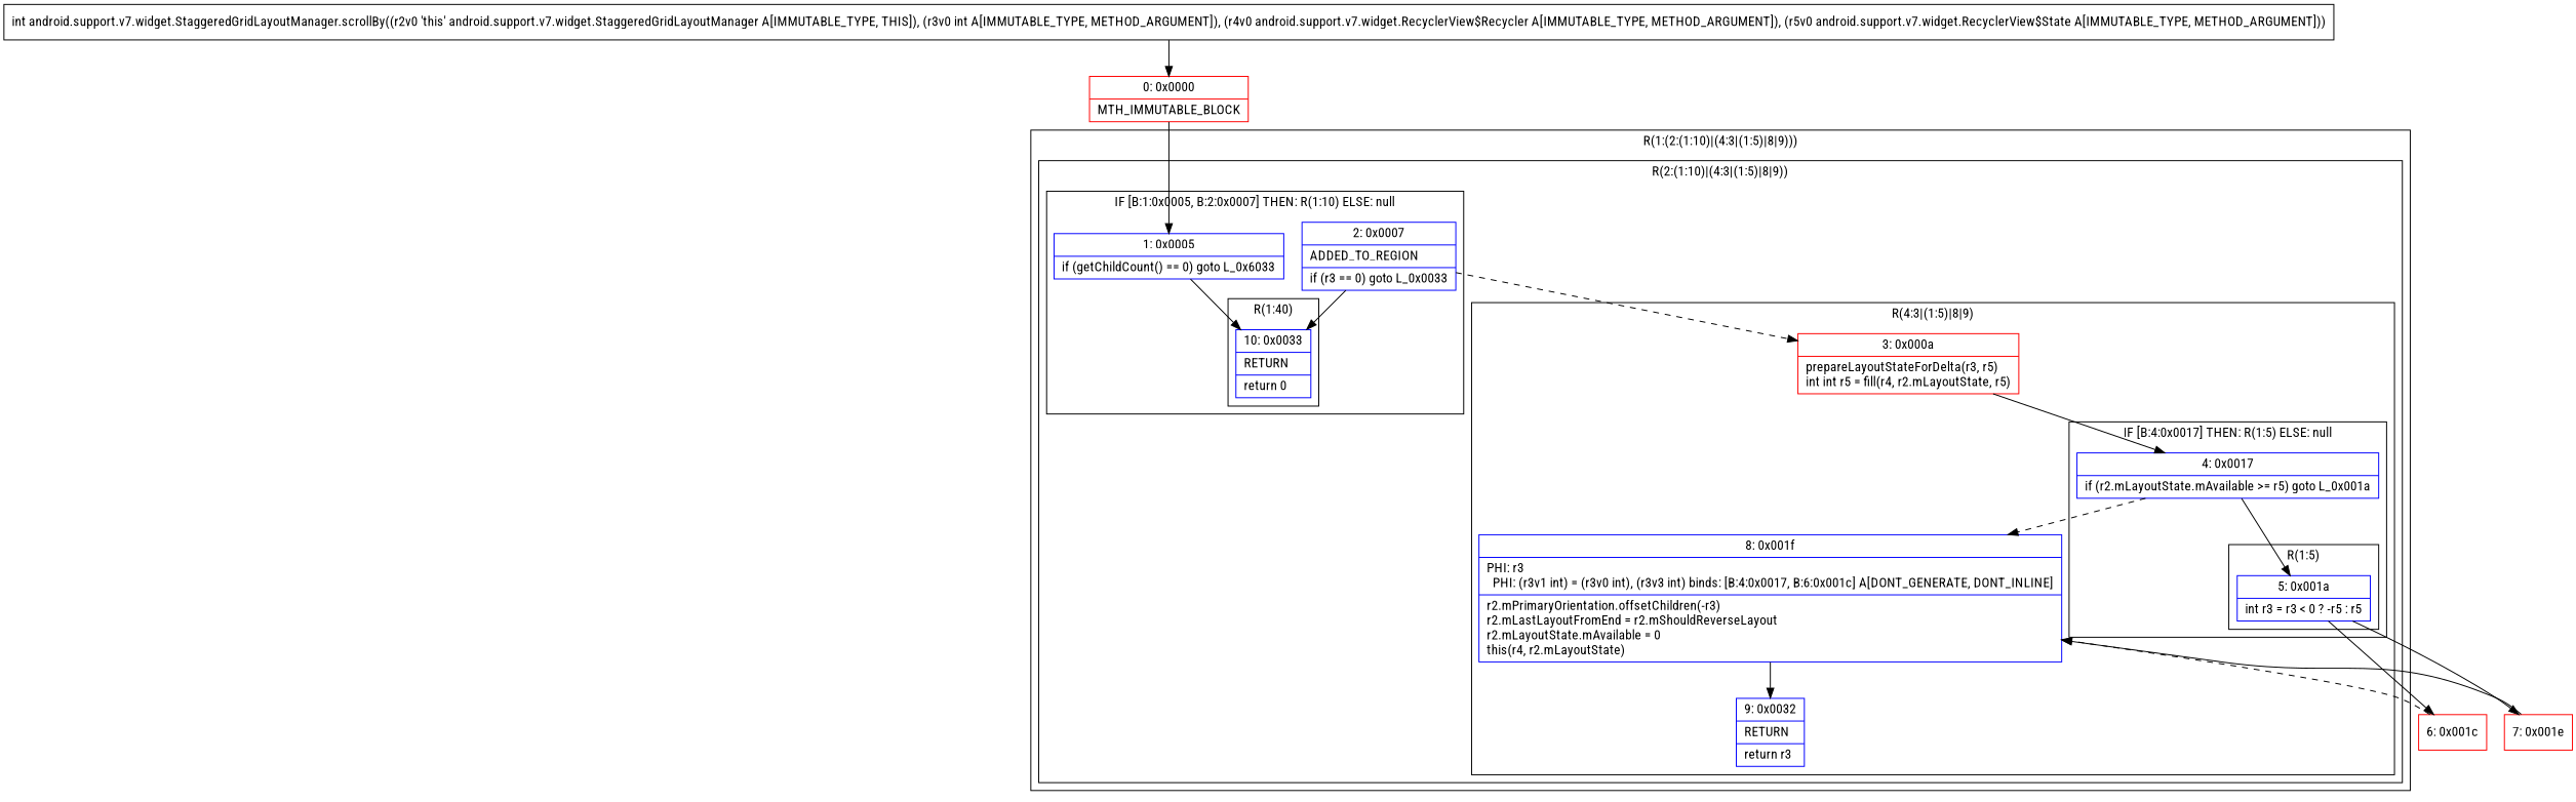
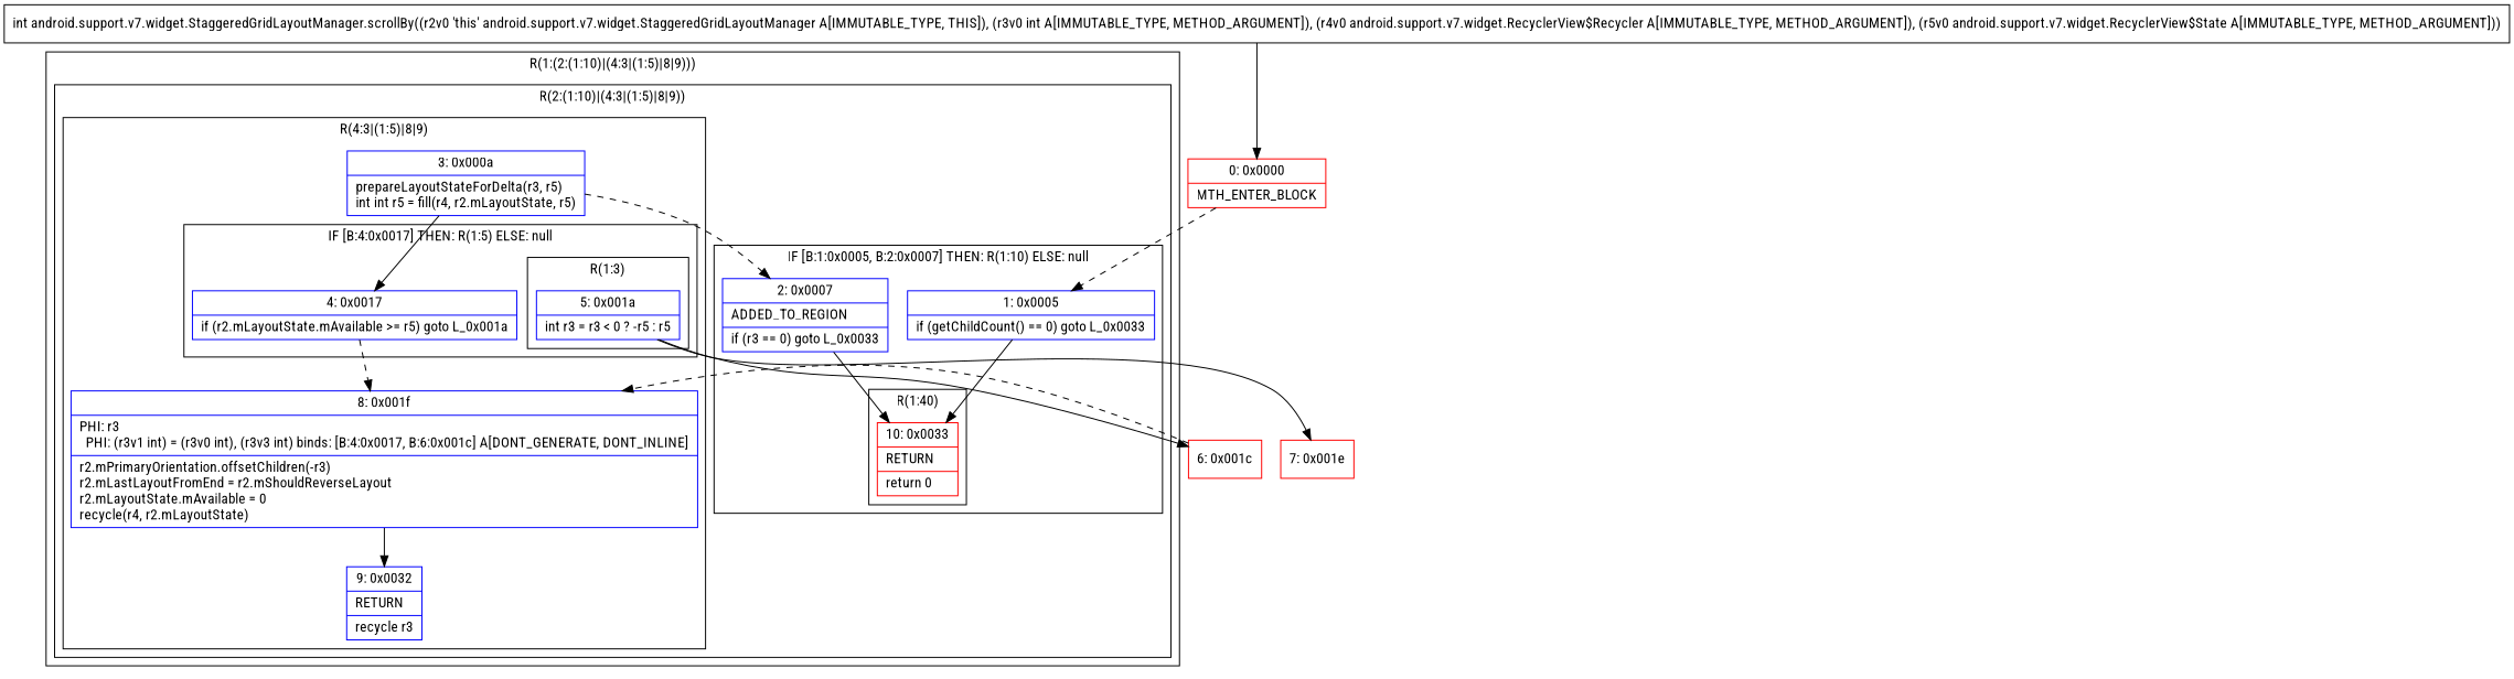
  digraph {
    fontname="Roboto Condensed"
    node [color=blue fontname="Roboto Condensed" shape=record]
    edge [fontname="Roboto Condensed"]
-   n1 [label="{10\:\ 0x0033|RETURN\l|return 0\l}"]
-   n2 [label="{1\:\ 0x0005|if (getChildCount() == 0) goto L_0x6033\l}"]
+   n1 [color=red label="{10\:\ 0x0033|RETURN\l|return 0\l}"]
+   n2 [label="{1\:\ 0x0005|if (getChildCount() == 0) goto L_0x0033\l}"]
    n3 [label="{2\:\ 0x0007|ADDED_TO_REGION\l|if (r3 == 0) goto L_0x0033\l}"]
    n4 [label="{5\:\ 0x001a|int r3 = r3 \< 0 ? \-r5 : r5\l}"]
    n5 [label="{4\:\ 0x0017|if (r2.mLayoutState.mAvailable \>= r5) goto L_0x001a\l}"]
-   n6 [color=red label="{3\:\ 0x000a|prepareLayoutStateForDelta(r3, r5)\lint int r5 = fill(r4, r2.mLayoutState, r5)\l}"]
-   n7 [label="{8\:\ 0x001f|PHI: r3 \l  PHI: (r3v1 int) = (r3v0 int), (r3v3 int) binds: [B:4:0x0017, B:6:0x001c] A[DONT_GENERATE, DONT_INLINE]\l|r2.mPrimaryOrientation.offsetChildren(\-r3)\lr2.mLastLayoutFromEnd = r2.mShouldReverseLayout\lr2.mLayoutState.mAvailable = 0\lthis(r4, r2.mLayoutState)\l}"]
-   n8 [label="{9\:\ 0x0032|RETURN\l|return r3\l}"]
+   n6 [label="{3\:\ 0x000a|prepareLayoutStateForDelta(r3, r5)\lint int r5 = fill(r4, r2.mLayoutState, r5)\l}"]
+   n7 [label="{8\:\ 0x001f|PHI: r3 \l  PHI: (r3v1 int) = (r3v0 int), (r3v3 int) binds: [B:4:0x0017, B:6:0x001c] A[DONT_GENERATE, DONT_INLINE]\l|r2.mPrimaryOrientation.offsetChildren(\-r3)\lr2.mLastLayoutFromEnd = r2.mShouldReverseLayout\lr2.mLayoutState.mAvailable = 0\lrecycle(r4, r2.mLayoutState)\l}"]
+   n8 [label="{9\:\ 0x0032|RETURN\l|recycle r3\l}"]
    n9 [color=red label="{6\:\ 0x001c}"]
    n10 [color=red label="{7\:\ 0x001e}"]
-   n11 [color=red label="{0\:\ 0x0000|MTH_IMMUTABLE_BLOCK\l}"]
+   n11 [color=red label="{0\:\ 0x0000|MTH_ENTER_BLOCK\l}"]
    n12 [label="{int android.support.v7.widget.StaggeredGridLayoutManager.scrollBy((r2v0 'this' android.support.v7.widget.StaggeredGridLayoutManager A[IMMUTABLE_TYPE, THIS]), (r3v0 int A[IMMUTABLE_TYPE, METHOD_ARGUMENT]), (r4v0 android.support.v7.widget.RecyclerView$Recycler A[IMMUTABLE_TYPE, METHOD_ARGUMENT]), (r5v0 android.support.v7.widget.RecyclerView$State A[IMMUTABLE_TYPE, METHOD_ARGUMENT])) }" color=""]
    subgraph cluster_1 {
      label="R(1:(2:(1:10)|(4:3|(1:5)|8|9)))"
      subgraph cluster_2 {
        label="R(2:(1:10)|(4:3|(1:5)|8|9))"
        subgraph cluster_3 {
          label="IF [B:1:0x0005, B:2:0x0007] THEN: R(1:10) ELSE: null"
          n2
          n3
          subgraph cluster_4 {
            label="R(1:40)"
            n1
          }
        }
        subgraph cluster_5 {
          label="R(4:3|(1:5)|8|9)"
          n6
          n7
          n8
          subgraph cluster_6 {
            label="IF [B:4:0x0017] THEN: R(1:5) ELSE: null"
            n5
            subgraph cluster_7 {
-             label="R(1:5)"
+             label="R(1:3)"
              n4
            }
          }
        }
      }
    }
    n2 -> n1
    n3 -> n1
-   n3 -> n6 [style=dashed]
+   n6 -> n3 [style=dashed]
    n4 -> n9
    n4 -> n10
-   n5 -> n4
    n5 -> n7 [style=dashed]
    n6 -> n5
    n7 -> n8
    n9 -> n7 [style=dashed]
-   n10 -> n7
-   n11 -> n2
+   n11 -> n2 [style=dashed]
    n12 -> n11
  }
